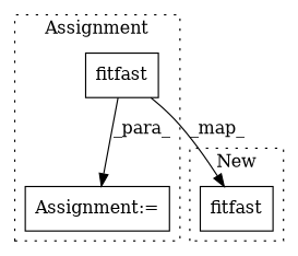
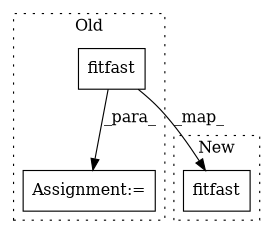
  digraph {
    node [a=32 l="8,1" shape=box]
    n1 [label=fitfast s="6968,6977"]
    n2 [a=7 l=1 label="Assignment:=" s=6959]
    n3 [label=fitfast s="6793,6802"]
    subgraph cluster_1 {
-     label=Assignment
+     label=Old
      style=dotted
      n1
      n2
    }
    subgraph cluster_2 {
      label=New
      style=dotted
      n3
    }
    n1 -> n2 [label=_para_]
    n1 -> n3 [label=_map_]
  }
